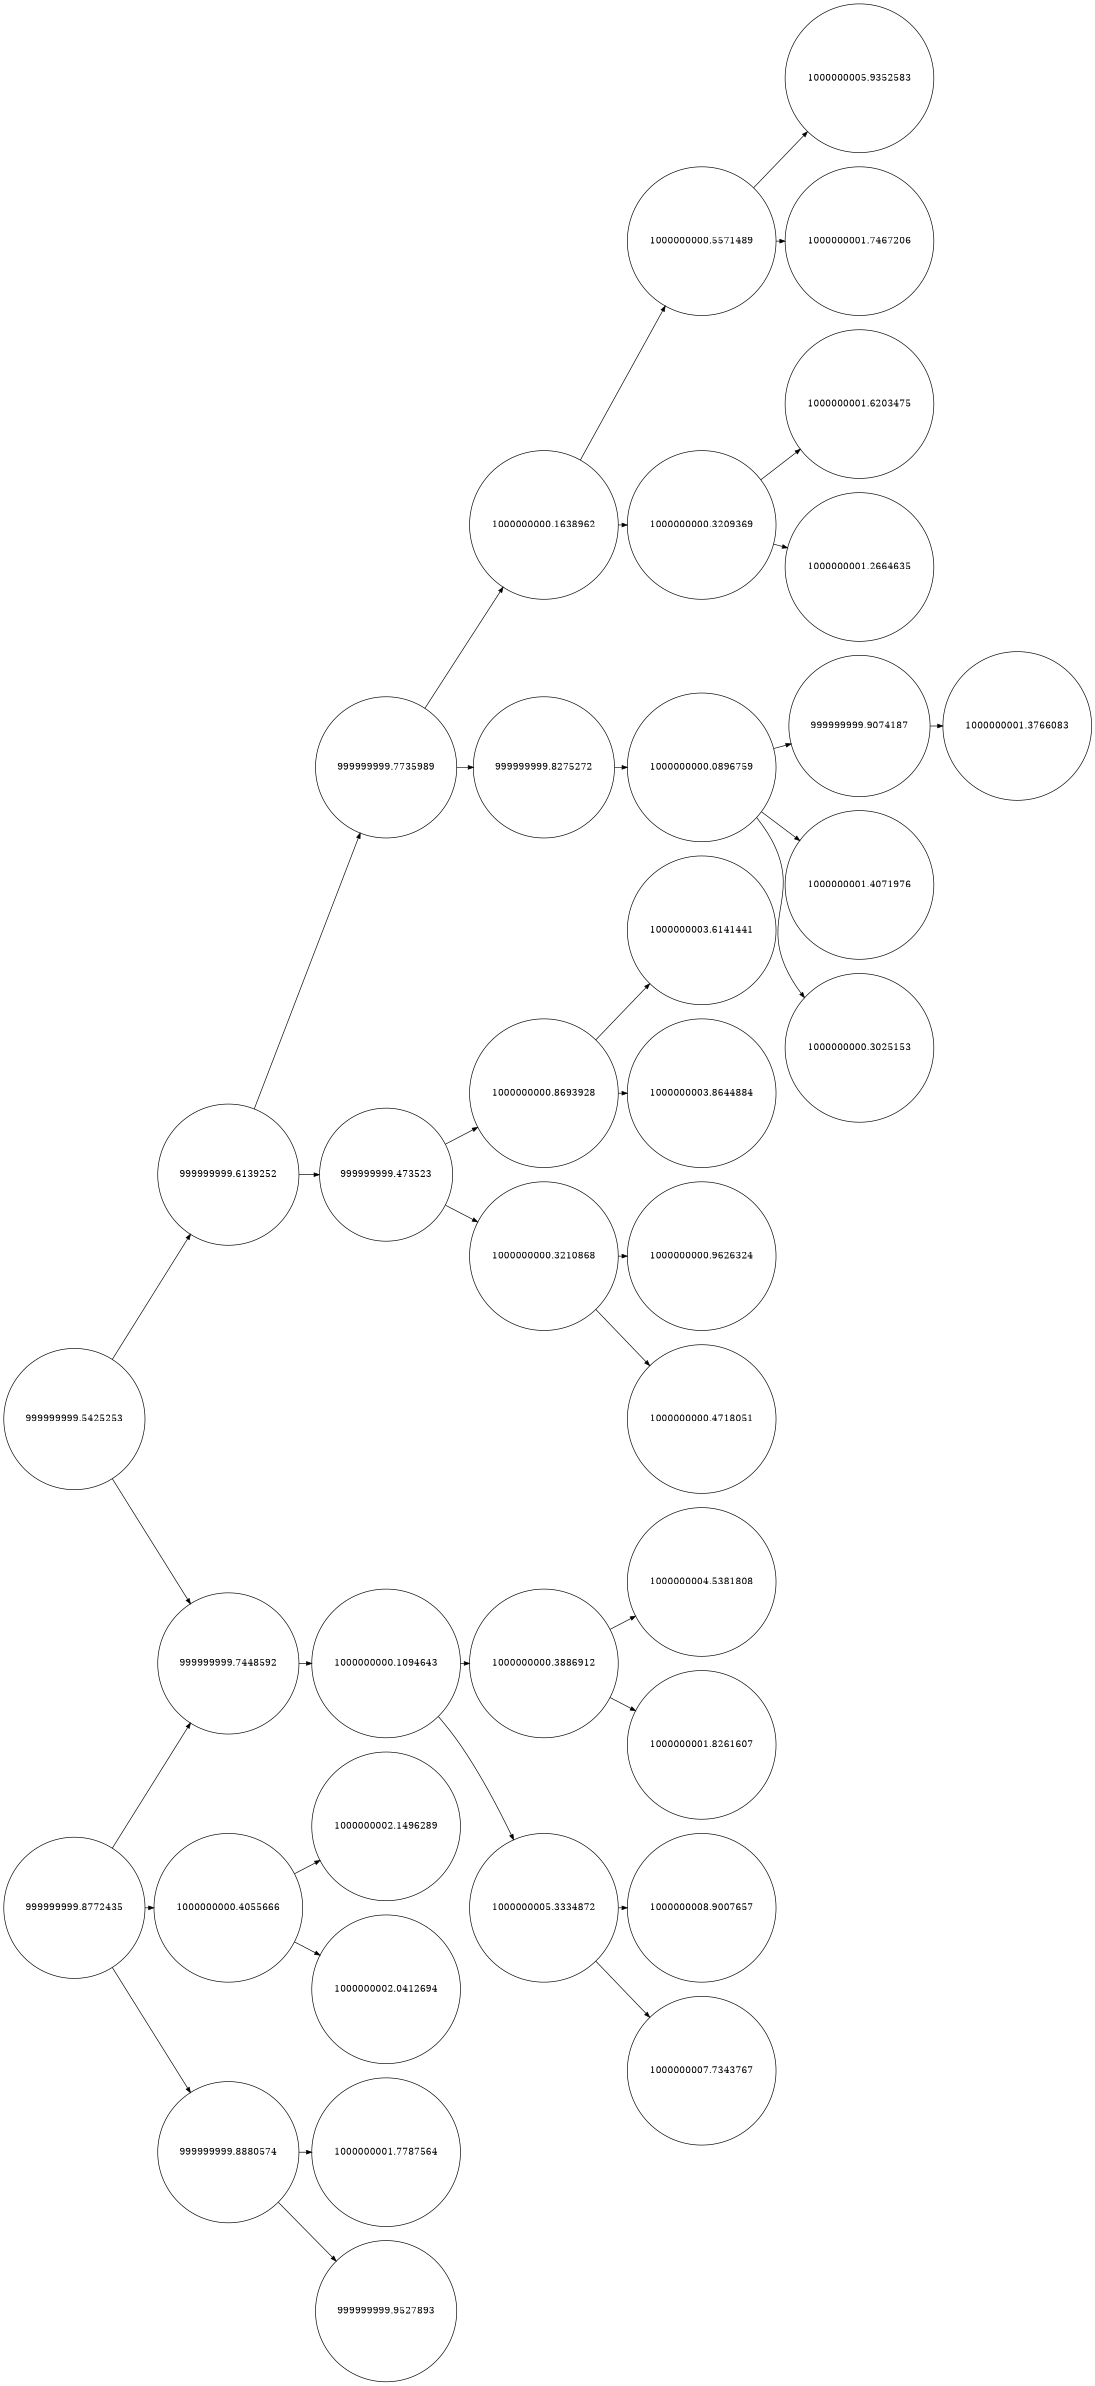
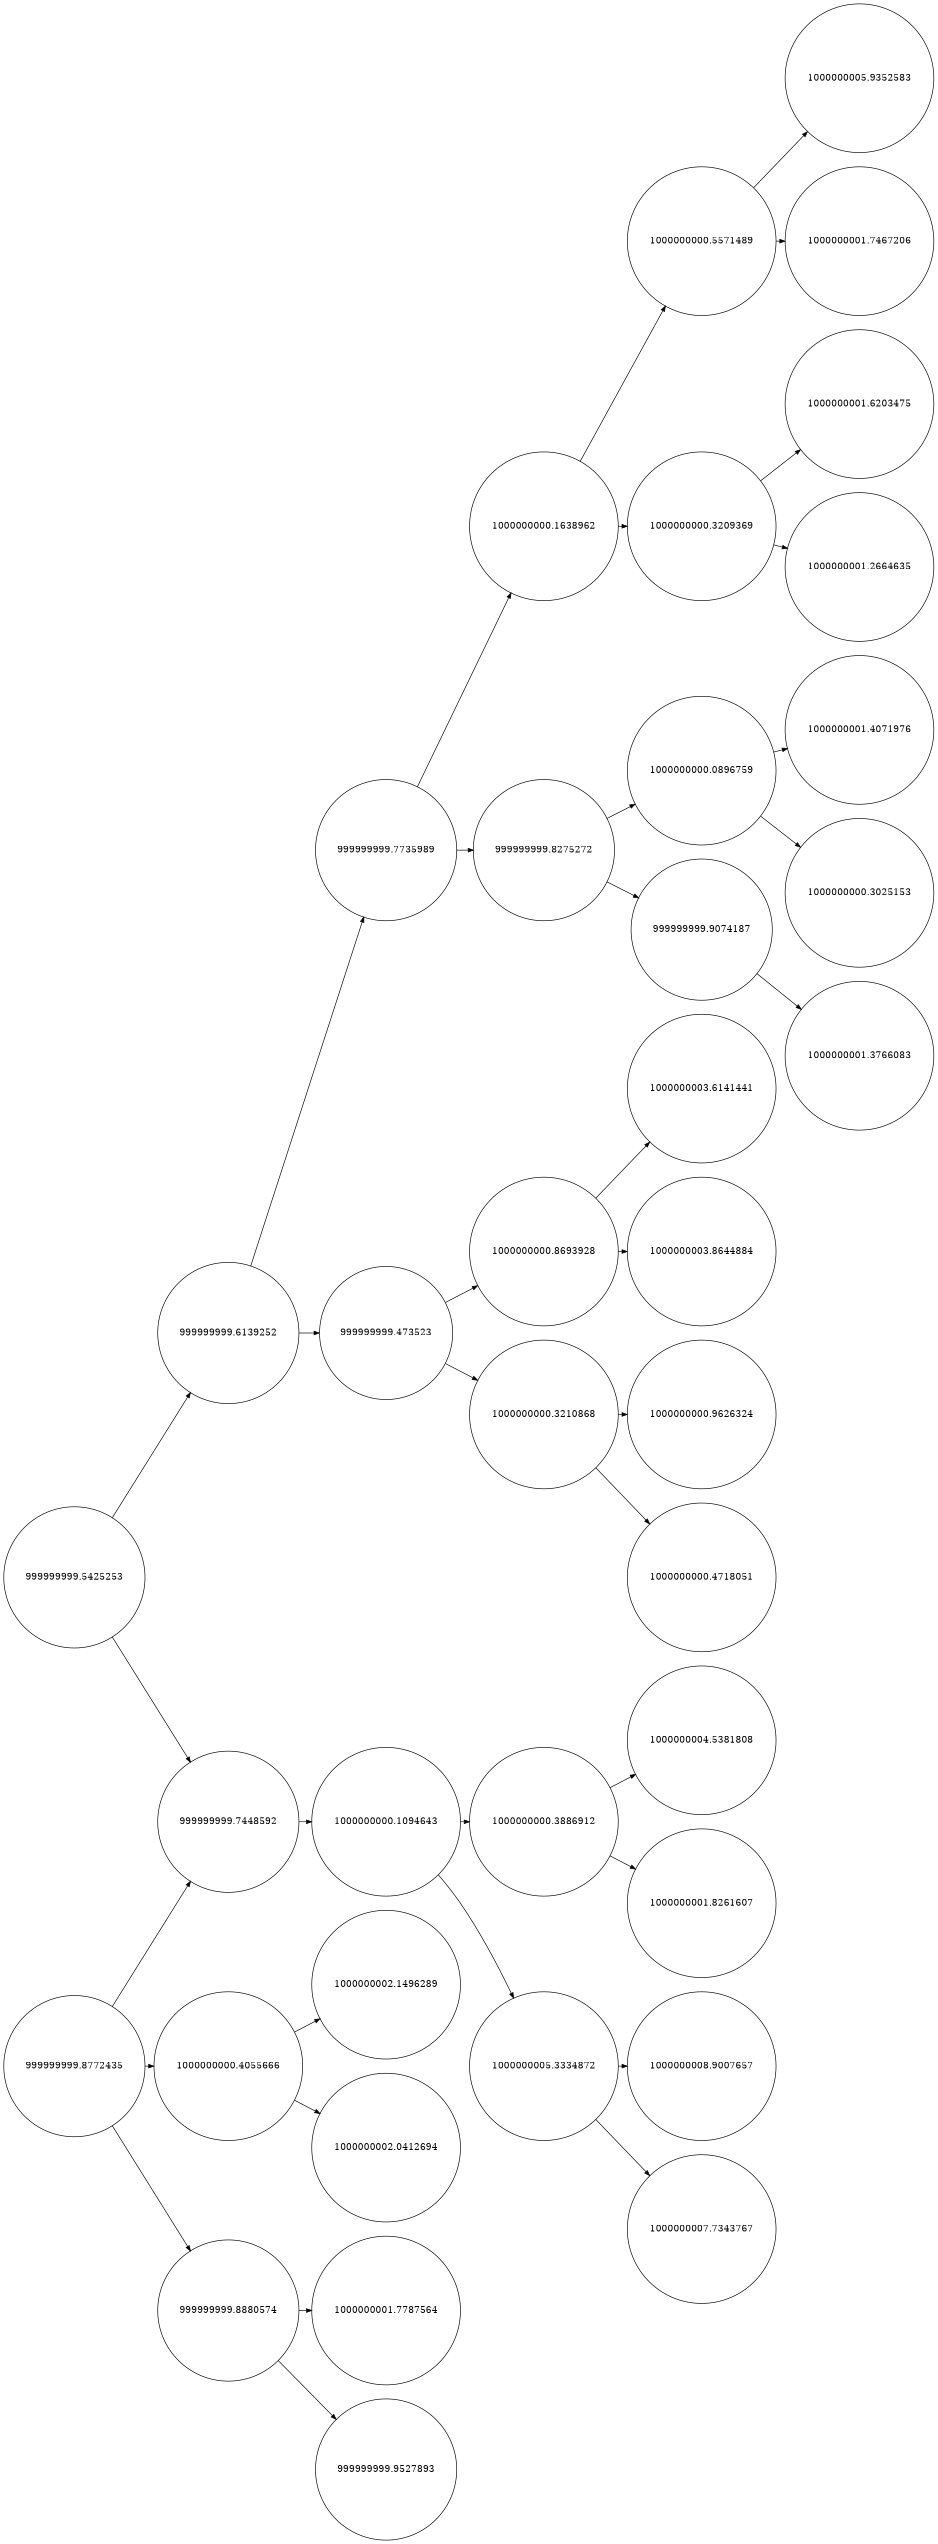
  digraph {
    nodesep=0.3
    rankdir=LR
    ranksep=0.2
    node [shape=circle]
    edge [arrowsize=0.8 side=left]
    n1 [label=999999999.5425253]
    n2 [label=999999999.6139252]
    n3 [label=999999999.7448592]
    n4 [label=999999999.7735989]
    n5 [label=999999999.473523]
    n6 [label=1000000000.1094643]
    n7 [label=1000000000.1638962]
    n8 [label=999999999.8275272]
    n9 [label=1000000000.8693928]
    n10 [label=1000000000.3210868]
    n11 [label=1000000000.3886912]
    n12 [label=1000000005.3334872]
    n13 [label=999999999.8772435]
    n14 [label=1000000000.4055666]
    n15 [label=999999999.8880574]
    n16 [label=1000000000.5571489]
    n17 [label=1000000000.3209369]
    n18 [label=1000000000.0896759]
    n19 [label=999999999.9074187]
    n20 [label=1000000003.6141441]
    n21 [label=1000000003.8644884]
    n22 [label=1000000000.9626324]
    n23 [label=1000000000.4718051]
    n24 [label=1000000004.5381808]
    n25 [label=1000000001.8261607]
    n26 [label=1000000008.9007657]
    n27 [label=1000000007.7343767]
    n28 [label=1000000002.1496289]
    n29 [label=1000000002.0412694]
    n30 [label=1000000001.7787564]
    n31 [label=999999999.9527893]
    n32 [label=1000000005.9352583]
    n33 [label=1000000001.7467206]
    n34 [label=1000000001.6203475]
    n35 [label=1000000001.2664635]
    n36 [label=1000000001.4071976]
    n37 [label=1000000000.3025153]
    n38 [label=1000000001.3766083]
    n1 -> n2
    n1 -> n3 [side=""]
    n2 -> n4
    n2 -> n5 [side=""]
    n3 -> n6
    n4 -> n7
    n4 -> n8 [side=""]
    n5 -> n9
    n5 -> n10 [side=""]
    n6 -> n11
    n6 -> n12 [side=""]
    n7 -> n16
    n7 -> n17 [side=""]
    n8 -> n18
-   n18 -> n19 [side=""]
+   n8 -> n19 [side=""]
    n9 -> n20
    n9 -> n21 [side=""]
    n10 -> n22
    n10 -> n23 [side=""]
    n11 -> n24
    n11 -> n25 [side=""]
    n12 -> n26
    n12 -> n27 [side=""]
    n13 -> n3 [side=""]
    n13 -> n14
    n13 -> n15 [side=""]
    n14 -> n28
    n14 -> n29 [side=""]
    n15 -> n30
    n15 -> n31 [side=""]
    n16 -> n32
    n16 -> n33 [side=""]
    n17 -> n34
    n17 -> n35 [side=""]
    n18 -> n36
    n18 -> n37 [side=""]
    n19 -> n38
  }
